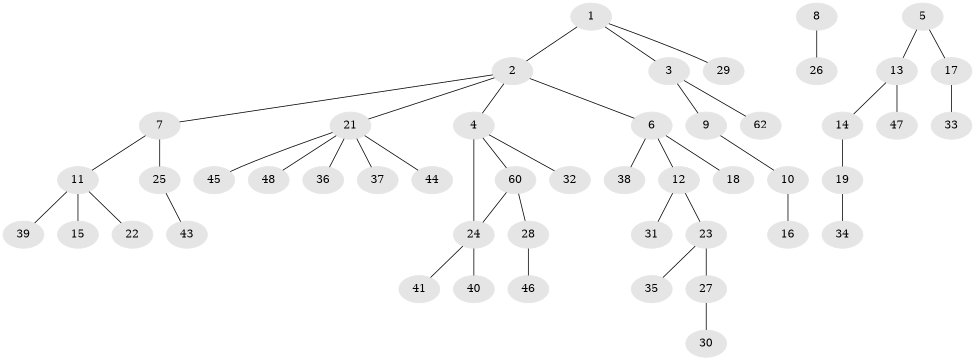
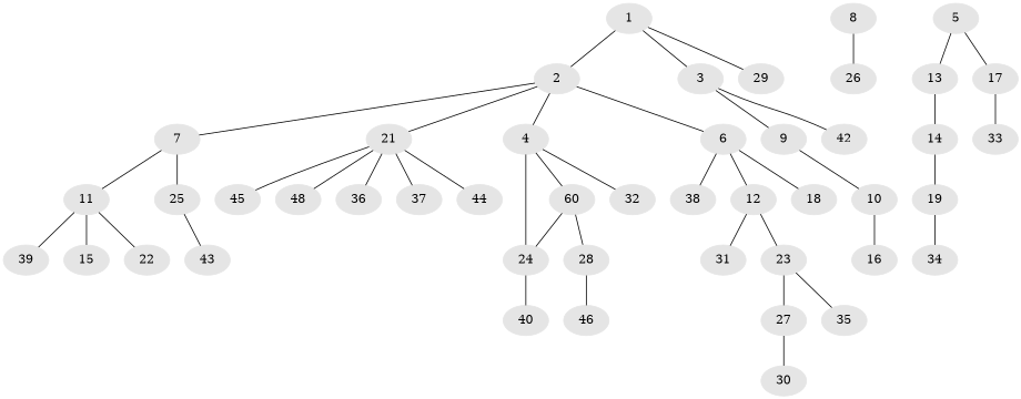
  graph {
    node [color=gray90 style=filled]
    edge [weight=1.0]
    1
    2
    3
    29
    4
    6
    7
    21
    9
-   42 [label=62]
+   42
    n11 [label=60]
    32
    24
    12
    18
    38
    11
    25
    36
    37
    44
    45
    48
    8
    26
    10
    5
    13
    17
    28
    14
-   47
    33
    23
    31
    15
    22
    39
    43
    16
    27
    35
    19
    34
    40
-   41
    46
    30
    1 -- 2 [weight=2.0]
    1 -- 3
    1 -- 29
    2 -- 4
    2 -- 6
    2 -- 7
    2 -- 21
    3 -- 9
    3 -- 42
    4 -- n11
    4 -- 32
    4 -- 24 [weight=4.0]
    6 -- 12
    6 -- 18 [weight=2.0]
    6 -- 38
    7 -- 11
    7 -- 25
    21 -- 36
    21 -- 37
    21 -- 44
    21 -- 45
    21 -- 48
    9 -- 10
    n11 -- 24 [weight=2.0]
    n11 -- 28
    24 -- 40
-   24 -- 41
    12 -- 23
    12 -- 31
    11 -- 15 [weight=3.0]
    11 -- 22
    11 -- 39
    25 -- 43
    8 -- 26 [weight=3.0]
    10 -- 16 [weight=3.0]
    5 -- 13
    5 -- 17
    13 -- 14
-   13 -- 47
    17 -- 33 [weight=2.0]
    28 -- 46
    14 -- 19 [weight=3.0]
    23 -- 27 [weight=3.0]
    23 -- 35
    27 -- 30
    19 -- 34
  }
